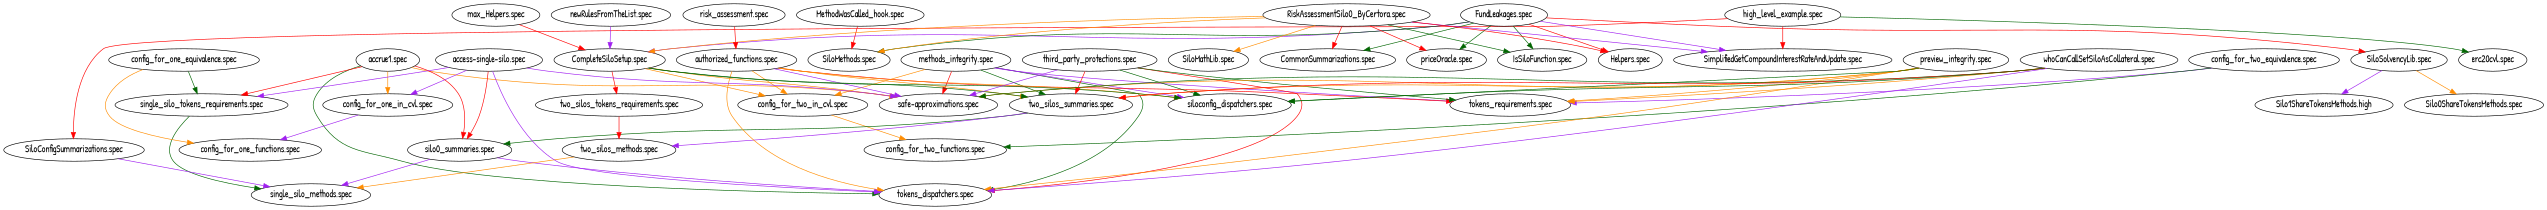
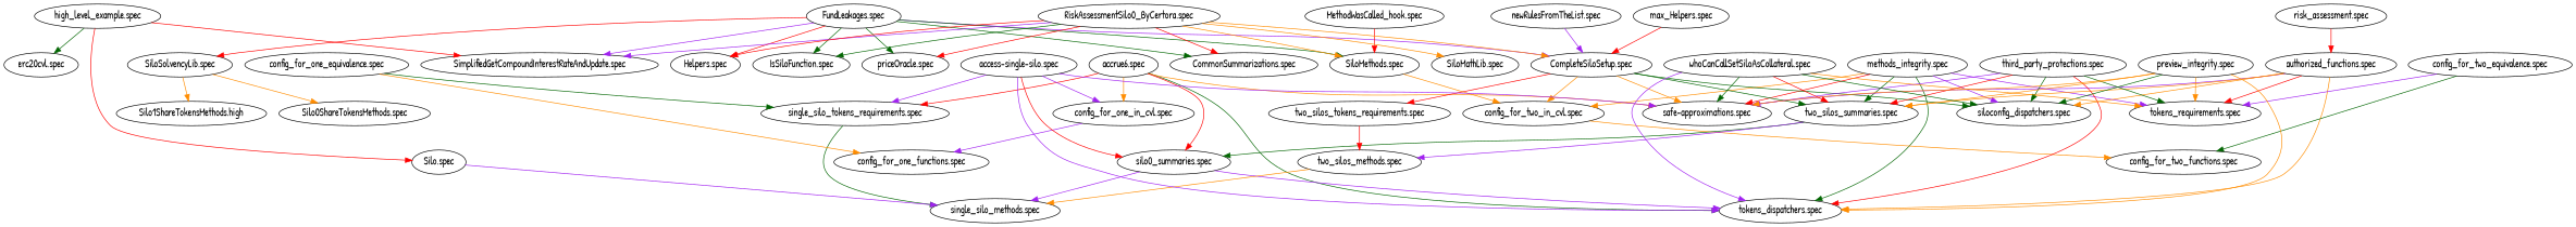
  digraph {
    fontname="Patrick Hand"
    node [fontname="Patrick Hand"]
    edge [color=darkorange fontname="Patrick Hand"]
-   "accrue1.spec"
+   "accrue1.spec" [label="accrue6.spec"]
    "tokens_dispatchers.spec"
    "safe-approximations.spec"
    "silo0_summaries.spec"
    "single_silo_tokens_requirements.spec"
    "config_for_one_in_cvl.spec"
    "single_silo_methods.spec"
    "config_for_one_functions.spec"
    "methods_integrity.spec"
    "tokens_requirements.spec"
    "config_for_two_in_cvl.spec"
    "two_silos_summaries.spec"
    "siloconfig_dispatchers.spec"
    "config_for_two_functions.spec"
    "two_silos_methods.spec"
    "config_for_one_equivalence.spec"
    "high_level_example.spec"
-   "SiloConfigSummarizations.spec"
+   "SiloConfigSummarizations.spec" [label="Silo.spec"]
    "SimplifiedGetCompoundInterestRateAndUpdate.spec"
    "erc20cvl.spec"
    "authorized_functions.spec"
    "two_silos_tokens_requirements.spec"
    "FundLeakages.spec"
    "CompleteSiloSetup.spec"
    "IsSiloFunction.spec"
    "SiloMethods.spec"
    "Helpers.spec"
    "priceOracle.spec"
    "SiloSolvencyLib.spec"
    "CommonSummarizations.spec"
    n31 [label="Silo1ShareTokensMethods.high"]
    "Silo0ShareTokensMethods.spec"
    "third_party_protections.spec"
    "config_for_two_equivalence.spec"
    "MethodWasCalled_hook.spec"
    "RiskAssessmentSilo0_ByCertora.spec"
    "SiloMathLib.spec"
    "preview_integrity.spec"
    "access-single-silo.spec"
    "whoCanCallSetSiloAsCollateral.spec"
    n41 [label="max_Helpers.spec"]
    "risk_assessment.spec"
    "newRulesFromTheList.spec"
    "accrue1.spec" -> "tokens_dispatchers.spec" [color=darkgreen]
    "accrue1.spec" -> "safe-approximations.spec"
    "accrue1.spec" -> "silo0_summaries.spec" [color=red]
    "accrue1.spec" -> "single_silo_tokens_requirements.spec" [color=red]
    "accrue1.spec" -> "config_for_one_in_cvl.spec"
    "silo0_summaries.spec" -> "tokens_dispatchers.spec" [color=purple]
    "silo0_summaries.spec" -> "single_silo_methods.spec" [color=purple]
    "single_silo_tokens_requirements.spec" -> "single_silo_methods.spec" [color=darkgreen]
    "config_for_one_in_cvl.spec" -> "config_for_one_functions.spec" [color=purple]
    "methods_integrity.spec" -> "tokens_dispatchers.spec" [color=darkgreen]
    "methods_integrity.spec" -> "safe-approximations.spec" [color=red]
    "methods_integrity.spec" -> "tokens_requirements.spec" [color=purple]
    "methods_integrity.spec" -> "config_for_two_in_cvl.spec"
    "methods_integrity.spec" -> "two_silos_summaries.spec" [color=darkgreen]
    "methods_integrity.spec" -> "siloconfig_dispatchers.spec" [color=purple]
    "config_for_two_in_cvl.spec" -> "config_for_two_functions.spec"
    "two_silos_summaries.spec" -> "silo0_summaries.spec" [color=darkgreen]
    "two_silos_summaries.spec" -> "two_silos_methods.spec" [color=purple]
    "two_silos_methods.spec" -> "single_silo_methods.spec"
    "config_for_one_equivalence.spec" -> "single_silo_tokens_requirements.spec" [color=darkgreen]
    "config_for_one_equivalence.spec" -> "config_for_one_functions.spec"
    "high_level_example.spec" -> "SiloConfigSummarizations.spec" [color=red]
    "high_level_example.spec" -> "SimplifiedGetCompoundInterestRateAndUpdate.spec" [color=red]
    "high_level_example.spec" -> "erc20cvl.spec" [color=darkgreen]
    "SiloConfigSummarizations.spec" -> "single_silo_methods.spec" [color=purple]
    "authorized_functions.spec" -> "tokens_dispatchers.spec"
    "authorized_functions.spec" -> "safe-approximations.spec" [color=purple]
    "authorized_functions.spec" -> "tokens_requirements.spec" [color=red]
-   "authorized_functions.spec" -> "config_for_two_in_cvl.spec"
+   "SiloMethods.spec" -> "config_for_two_in_cvl.spec"
    "authorized_functions.spec" -> "two_silos_summaries.spec"
    "authorized_functions.spec" -> "siloconfig_dispatchers.spec"
    "two_silos_tokens_requirements.spec" -> "two_silos_methods.spec" [color=red]
    "FundLeakages.spec" -> "SimplifiedGetCompoundInterestRateAndUpdate.spec" [color=purple]
    "FundLeakages.spec" -> "CompleteSiloSetup.spec" [color=purple]
    "FundLeakages.spec" -> "IsSiloFunction.spec" [color=darkgreen]
    "FundLeakages.spec" -> "SiloMethods.spec" [color=darkgreen]
    "FundLeakages.spec" -> "Helpers.spec" [color=red]
    "FundLeakages.spec" -> "priceOracle.spec" [color=darkgreen]
    "FundLeakages.spec" -> "SiloSolvencyLib.spec" [color=red]
    "FundLeakages.spec" -> "CommonSummarizations.spec" [color=darkgreen]
    "CompleteSiloSetup.spec" -> "safe-approximations.spec"
    "CompleteSiloSetup.spec" -> "config_for_two_in_cvl.spec"
    "CompleteSiloSetup.spec" -> "two_silos_summaries.spec" [color=darkgreen]
    "CompleteSiloSetup.spec" -> "siloconfig_dispatchers.spec" [color=darkgreen]
    "CompleteSiloSetup.spec" -> "two_silos_tokens_requirements.spec" [color=red]
-   "SiloSolvencyLib.spec" -> n31 [color=purple]
+   "SiloSolvencyLib.spec" -> n31
    "SiloSolvencyLib.spec" -> "Silo0ShareTokensMethods.spec"
    "third_party_protections.spec" -> "tokens_dispatchers.spec" [color=red]
    "third_party_protections.spec" -> "safe-approximations.spec" [color=purple]
    "third_party_protections.spec" -> "tokens_requirements.spec" [color=darkgreen]
    "third_party_protections.spec" -> "two_silos_summaries.spec" [color=red]
    "third_party_protections.spec" -> "siloconfig_dispatchers.spec" [color=darkgreen]
    "config_for_two_equivalence.spec" -> "tokens_requirements.spec" [color=purple]
    "config_for_two_equivalence.spec" -> "config_for_two_functions.spec" [color=darkgreen]
    "MethodWasCalled_hook.spec" -> "SiloMethods.spec" [color=red]
    "RiskAssessmentSilo0_ByCertora.spec" -> "SimplifiedGetCompoundInterestRateAndUpdate.spec" [color=purple]
    "RiskAssessmentSilo0_ByCertora.spec" -> "CompleteSiloSetup.spec"
    "RiskAssessmentSilo0_ByCertora.spec" -> "IsSiloFunction.spec" [color=darkgreen]
    "RiskAssessmentSilo0_ByCertora.spec" -> "SiloMethods.spec"
    "RiskAssessmentSilo0_ByCertora.spec" -> "Helpers.spec" [color=red]
    "RiskAssessmentSilo0_ByCertora.spec" -> "priceOracle.spec" [color=red]
    "RiskAssessmentSilo0_ByCertora.spec" -> "CommonSummarizations.spec" [color=red]
    "RiskAssessmentSilo0_ByCertora.spec" -> "SiloMathLib.spec"
    "preview_integrity.spec" -> "tokens_dispatchers.spec"
    "preview_integrity.spec" -> "safe-approximations.spec"
    "preview_integrity.spec" -> "tokens_requirements.spec"
    "preview_integrity.spec" -> "two_silos_summaries.spec"
    "preview_integrity.spec" -> "siloconfig_dispatchers.spec" [color=darkgreen]
    "access-single-silo.spec" -> "tokens_dispatchers.spec" [color=purple]
    "access-single-silo.spec" -> "safe-approximations.spec" [color=purple]
    "access-single-silo.spec" -> "silo0_summaries.spec" [color=red]
    "access-single-silo.spec" -> "single_silo_tokens_requirements.spec" [color=purple]
    "access-single-silo.spec" -> "config_for_one_in_cvl.spec" [color=purple]
    "whoCanCallSetSiloAsCollateral.spec" -> "tokens_dispatchers.spec" [color=purple]
    "whoCanCallSetSiloAsCollateral.spec" -> "safe-approximations.spec" [color=darkgreen]
    "whoCanCallSetSiloAsCollateral.spec" -> "tokens_requirements.spec"
    "whoCanCallSetSiloAsCollateral.spec" -> "two_silos_summaries.spec" [color=red]
    "whoCanCallSetSiloAsCollateral.spec" -> "siloconfig_dispatchers.spec" [color=darkgreen]
    n41 -> "CompleteSiloSetup.spec" [color=red]
    "risk_assessment.spec" -> "authorized_functions.spec" [color=red]
    "newRulesFromTheList.spec" -> "CompleteSiloSetup.spec" [color=purple]
  }
